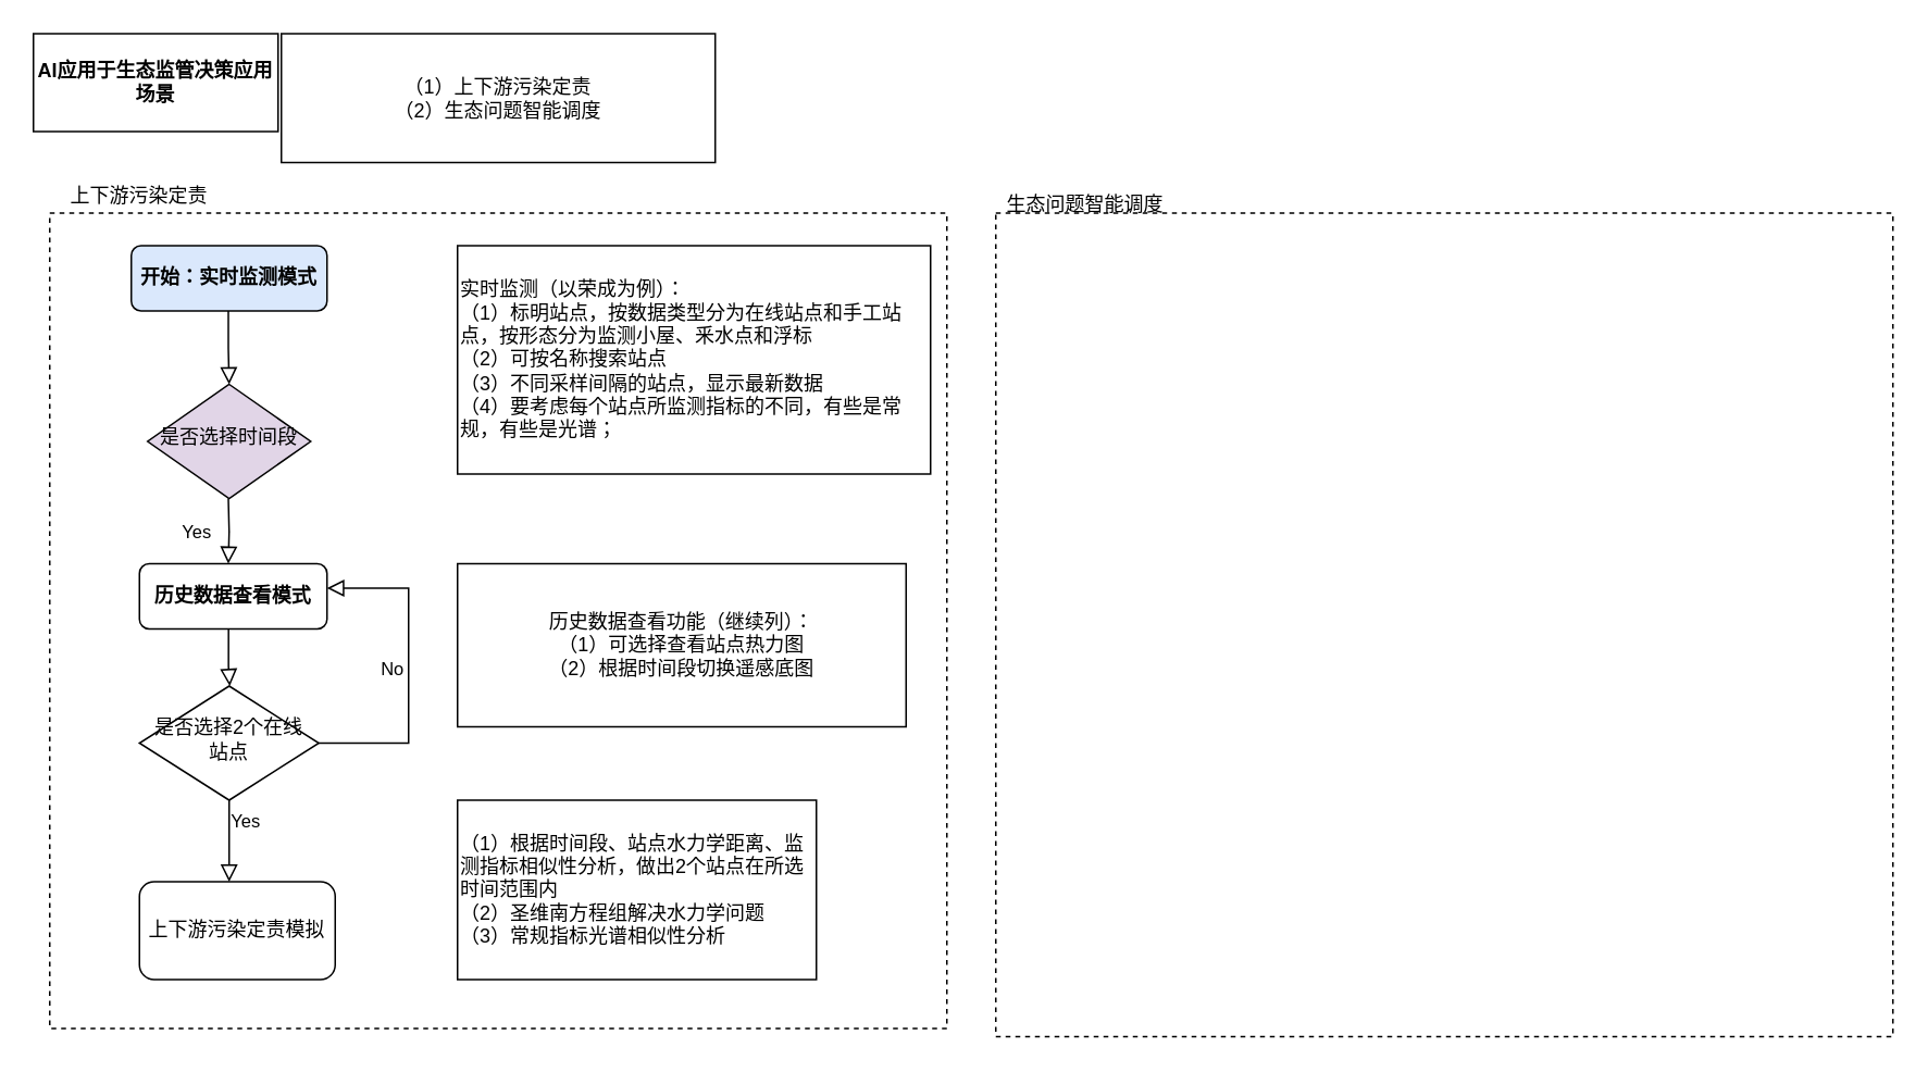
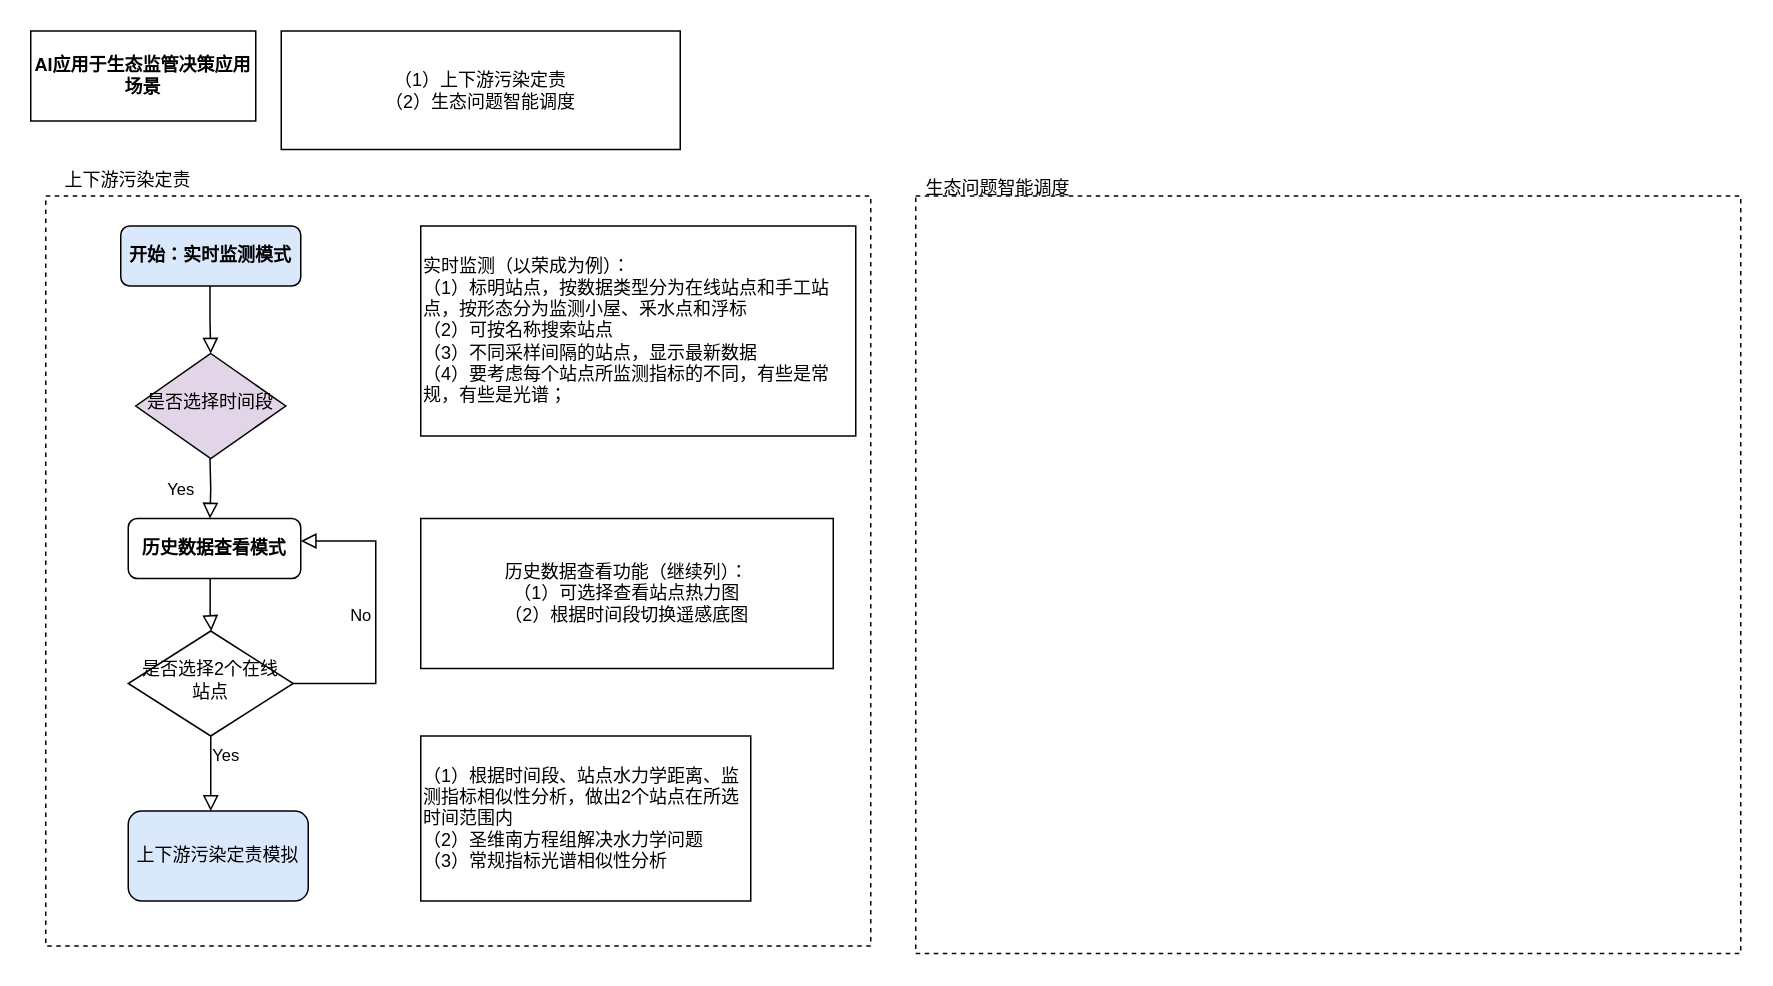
  <mxCell id="0" />
  <mxCell id="1" parent="0" />
  <mxCell id="2" value="" style="rounded=0;whiteSpace=wrap;html=1;fillColor=none;dashed=1;" vertex="1" parent="1"><mxGeometry x="30" y="130" width="550" height="500" as="geometry" /></mxCell>
  <mxCell id="3" value="开始：实时监测模式" style="rounded=1;whiteSpace=wrap;html=1;fontSize=12;glass=0;strokeWidth=1;shadow=0;fontStyle=1;fillColor=#dae8fc;" parent="1" vertex="1"><mxGeometry x="80" y="150" width="120" height="40" as="geometry" /></mxCell>
  <mxCell id="4" value="Yes" style="rounded=0;html=1;jettySize=auto;orthogonalLoop=1;fontSize=11;endArrow=block;endFill=0;endSize=8;strokeWidth=1;shadow=0;labelBackgroundColor=none;edgeStyle=orthogonalEdgeStyle;" parent="1" source="5" edge="1"><mxGeometry x="-0.5" y="10" relative="1" as="geometry"><mxPoint as="offset" /><mxPoint x="140" y="540" as="targetPoint" /></mxGeometry></mxCell>
  <mxCell id="5" value="是否选择2个在线站点" style="rhombus;whiteSpace=wrap;html=1;shadow=0;fontFamily=Helvetica;fontSize=12;align=center;strokeWidth=1;spacing=6;spacingTop=-4;" parent="1" vertex="1"><mxGeometry x="85" y="420" width="110" height="70" as="geometry" /></mxCell>
- <mxCell id="6" value="（1）上下游污染定责&lt;br&gt;（2）生态问题智能调度" style="rounded=0;whiteSpace=wrap;html=1;" vertex="1" parent="1"><mxGeometry x="172" y="20" width="266" height="79" as="geometry" /></mxCell>
+ <mxCell id="6" value="（1）上下游污染定责&lt;br&gt;（2）生态问题智能调度" style="rounded=0;whiteSpace=wrap;html=1;" vertex="1" parent="1"><mxGeometry x="187" y="20" width="266" height="79" as="geometry" /></mxCell>
  <mxCell id="7" value="AI应用于生态监管决策应用场景" style="rounded=0;whiteSpace=wrap;html=1;fontStyle=1" vertex="1" parent="1"><mxGeometry x="20" y="20" width="150" height="60" as="geometry" /></mxCell>
  <mxCell id="8" value="是否选择时间段" style="rhombus;whiteSpace=wrap;html=1;shadow=0;fontFamily=Helvetica;fontSize=12;align=center;strokeWidth=1;spacing=6;spacingTop=-4;fillColor=#e1d5e7;" vertex="1" parent="1"><mxGeometry x="90" y="235" width="100" height="70" as="geometry" /></mxCell>
  <mxCell id="9" value="Yes" style="rounded=0;html=1;jettySize=auto;orthogonalLoop=1;fontSize=11;endArrow=block;endFill=0;endSize=8;strokeWidth=1;shadow=0;labelBackgroundColor=none;edgeStyle=orthogonalEdgeStyle;" edge="1" parent="1"><mxGeometry y="20" relative="1" as="geometry"><mxPoint as="offset" /><mxPoint x="139.5" y="305" as="sourcePoint" /><mxPoint x="139.5" y="345" as="targetPoint" /></mxGeometry></mxCell>
  <mxCell id="10" value="历史数据查看模式" style="rounded=1;whiteSpace=wrap;html=1;fontStyle=1" vertex="1" parent="1"><mxGeometry x="85" y="345" width="115" height="40" as="geometry" /></mxCell>
  <mxCell id="11" value="&lt;div&gt;&lt;span&gt;实时监测（以荣成为例）：&lt;/span&gt;&lt;/div&gt;&lt;div&gt;&lt;span&gt;（1）标明站点，按数据类型分为在线站点和手工站点，按形态分为监测小屋、釆水点和浮标&lt;/span&gt;&lt;/div&gt;&lt;div&gt;&lt;span&gt;（2）可按名称搜索站点&lt;/span&gt;&lt;/div&gt;（3）不同采样间隔的站点，显示最新数据&lt;br&gt;（4）要考虑每个站点所监测指标的不同，有些是常规，有些是光谱；" style="rounded=0;whiteSpace=wrap;html=1;align=left;" vertex="1" parent="1"><mxGeometry x="280" y="150" width="290" height="140" as="geometry" /></mxCell>
  <mxCell id="12" value="历史数据查看功能（继续列）：&lt;br&gt;（1）可选择查看站点热力图&lt;br&gt;（2）根据时间段切换遥感底图" style="rounded=0;whiteSpace=wrap;html=1;" vertex="1" parent="1"><mxGeometry x="280" y="345" width="275" height="100" as="geometry" /></mxCell>
  <mxCell id="13" value="No" style="edgeStyle=orthogonalEdgeStyle;rounded=0;html=1;jettySize=auto;orthogonalLoop=1;fontSize=11;endArrow=block;endFill=0;endSize=8;strokeWidth=1;shadow=0;labelBackgroundColor=none;entryX=1;entryY=0.5;entryDx=0;entryDy=0;exitX=1;exitY=0.5;exitDx=0;exitDy=0;" edge="1" parent="1" source="5"><mxGeometry y="10" relative="1" as="geometry"><mxPoint as="offset" /><mxPoint x="190" y="450" as="sourcePoint" /><mxPoint x="200" y="360" as="targetPoint" /><Array as="points"><mxPoint x="250" y="455" /><mxPoint x="250" y="360" /></Array></mxGeometry></mxCell>
  <mxCell id="14" value="" style="rounded=0;html=1;jettySize=auto;orthogonalLoop=1;fontSize=11;endArrow=block;endFill=0;endSize=8;strokeWidth=1;shadow=0;labelBackgroundColor=none;edgeStyle=orthogonalEdgeStyle;entryX=0.5;entryY=0;entryDx=0;entryDy=0;" edge="1" parent="1" target="8"><mxGeometry x="0.011" y="16" relative="1" as="geometry"><mxPoint x="-6" y="-13" as="offset" /><mxPoint x="139.5" y="190" as="sourcePoint" /><mxPoint x="139.5" y="230" as="targetPoint" /><Array as="points"><mxPoint x="140" y="213" /><mxPoint x="140" y="213" /></Array></mxGeometry></mxCell>
  <mxCell id="15" value="" style="rounded=0;html=1;jettySize=auto;orthogonalLoop=1;fontSize=11;endArrow=block;endFill=0;endSize=8;strokeWidth=1;shadow=0;labelBackgroundColor=none;edgeStyle=orthogonalEdgeStyle;" edge="1" parent="1"><mxGeometry x="0.011" y="16" relative="1" as="geometry"><mxPoint x="-6" y="-13" as="offset" /><mxPoint x="139.62" y="385" as="sourcePoint" /><mxPoint x="140.37" y="420" as="targetPoint" /><Array as="points"><mxPoint x="140.12" y="408" /><mxPoint x="140.12" y="408" /></Array></mxGeometry></mxCell>
- <mxCell id="16" value="上下游污染定责模拟" style="rounded=1;whiteSpace=wrap;html=1;" vertex="1" parent="1"><mxGeometry x="85" y="540" width="120" height="60" as="geometry" /></mxCell>
+ <mxCell id="16" value="上下游污染定责模拟" style="rounded=1;whiteSpace=wrap;html=1;fillColor=#dae8fc;" vertex="1" parent="1"><mxGeometry x="85" y="540" width="120" height="60" as="geometry" /></mxCell>
  <mxCell id="17" value="&lt;span&gt;（1）根据时间段、站点水力学距离、监测指标相似性分析，做出2个站点在所选时间范围内&lt;br&gt;（2）圣维南方程组解决水力学问题&lt;br&gt;（3）常规指标光谱相似性分析&lt;br&gt;&lt;/span&gt;" style="rounded=0;whiteSpace=wrap;html=1;align=left;" vertex="1" parent="1"><mxGeometry x="280" y="490" width="220" height="110" as="geometry" /></mxCell>
  <mxCell id="18" value="上下游污染定责" style="text;html=1;strokeColor=none;fillColor=none;align=center;verticalAlign=middle;whiteSpace=wrap;rounded=0;dashed=1;" vertex="1" parent="1"><mxGeometry x="30" y="110" width="110" height="20" as="geometry" /></mxCell>
  <mxCell id="19" value="" style="rounded=0;whiteSpace=wrap;html=1;fillColor=none;dashed=1;" vertex="1" parent="1"><mxGeometry x="610" y="130" width="550" height="505" as="geometry" /></mxCell>
  <mxCell id="20" value="生态问题智能调度" style="text;html=1;strokeColor=none;fillColor=none;align=center;verticalAlign=middle;whiteSpace=wrap;rounded=0;dashed=1;" vertex="1" parent="1"><mxGeometry x="610" y="115" width="110" height="20" as="geometry" /></mxCell>
